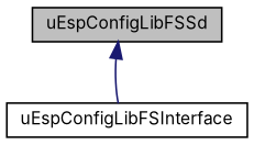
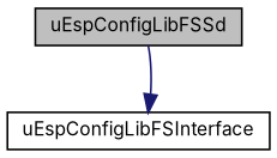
  digraph {
    fontname=Inter
    node [color=black fontname=Inter fontsize=10 shape=record style=filled]
    n1 [fillcolor=grey75 fontcolor=black height=0.2 label=uEspConfigLibFSSd width=0.4]
    n2 [fillcolor=white height=0.2 label=uEspConfigLibFSInterface width=0.4]
-   n1 -> n2 [color=midnightblue dir=back fontname=Inter fontsize=10 labelfontname=Helvetica labelfontsize=10 style=solid]
+   n2 -> n1 [color=midnightblue dir=back fontname=Inter fontsize=10 labelfontname=Helvetica labelfontsize=10 style=solid]
  }
